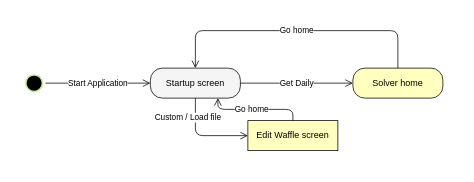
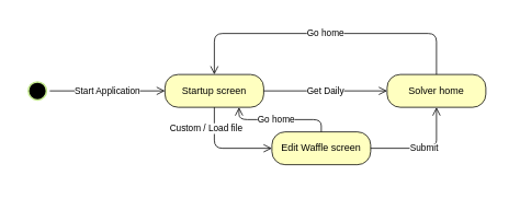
  <mxCell id="0" />
  <mxCell id="1" parent="0" />
  <mxCell id="2" value="" style="whiteSpace=wrap;html=1;strokeColor=none;fillColor=#FFFFFF;movable=0;resizable=0;rotatable=0;deletable=0;editable=0;connectable=0;" parent="1" vertex="1"><mxGeometry width="590" height="200" as="geometry" x="20" y="20" /></mxCell>
  <mxCell id="3" value="" style="ellipse;html=1;shape=startState;fillColor=#000000;strokeColor=#C3E88D;strokeWidth=2;" parent="1" vertex="1"><mxGeometry x="30" y="95" width="30" height="30" as="geometry" /></mxCell>
  <mxCell id="4" value="Start Application" style="edgeStyle=orthogonalEdgeStyle;html=1;verticalAlign=bottom;endArrow=open;endSize=8;strokeColor=#000000;exitX=1;exitY=0.5;exitDx=0;exitDy=0;entryX=0;entryY=0.5;entryDx=0;entryDy=0;spacingBottom=1;" parent="1" source="3" target="5" edge="1"><mxGeometry y="-10" relative="1" as="geometry"><mxPoint x="220" y="110" as="targetPoint" /><mxPoint x="405" y="109" as="sourcePoint" /><mxPoint as="offset" /></mxGeometry></mxCell>
- <mxCell id="5" value="Startup screen" style="rounded=1;whiteSpace=wrap;html=1;arcSize=40;fontColor=#000000;fillColor=#f5f5f5;strokeColor=#000000;" parent="1" vertex="1"><mxGeometry x="200" y="90" width="120" height="40" as="geometry" /></mxCell>
+ <mxCell id="5" value="Startup screen" style="rounded=1;whiteSpace=wrap;html=1;arcSize=40;fontColor=#000000;fillColor=#FFFFC0;strokeColor=#000000;" parent="1" vertex="1"><mxGeometry x="200" y="90" width="120" height="40" as="geometry" /></mxCell>
  <mxCell id="6" value="Solver home" style="rounded=1;whiteSpace=wrap;html=1;arcSize=40;fontColor=#000000;fillColor=#FFFFC0;strokeColor=#000000;" parent="1" vertex="1"><mxGeometry x="470" y="90" width="120" height="40" as="geometry" /></mxCell>
  <mxCell id="7" value="Get Daily" style="edgeStyle=orthogonalEdgeStyle;html=1;verticalAlign=bottom;endArrow=open;endSize=8;strokeColor=#000000;exitX=1;exitY=0.5;exitDx=0;exitDy=0;spacingBottom=1;entryX=0;entryY=0.5;entryDx=0;entryDy=0;" parent="1" source="5" target="6" edge="1"><mxGeometry y="-10" relative="1" as="geometry"><mxPoint x="230" y="220" as="targetPoint" /><mxPoint x="70" y="120" as="sourcePoint" /><mxPoint as="offset" /></mxGeometry></mxCell>
- <mxCell id="8" value="Edit Waffle screen" style="whiteSpace=wrap;html=1;arcSize=40;fontColor=#000000;fillColor=#FFFFC0;strokeColor=#000000;rounded=0;" parent="1" vertex="1"><mxGeometry x="330" y="160" width="120" height="40" as="geometry" /></mxCell>
+ <mxCell id="8" value="Edit Waffle screen" style="rounded=1;whiteSpace=wrap;html=1;arcSize=40;fontColor=#000000;fillColor=#FFFFC0;strokeColor=#000000;" parent="1" vertex="1"><mxGeometry x="330" y="160" width="120" height="40" as="geometry" /></mxCell>
  <mxCell id="9" value="Custom / Load file" style="edgeStyle=orthogonalEdgeStyle;html=1;verticalAlign=bottom;endArrow=open;endSize=8;strokeColor=#000000;exitX=0.5;exitY=1;exitDx=0;exitDy=0;spacingBottom=1;entryX=0;entryY=0.5;entryDx=0;entryDy=0;" parent="1" source="5" target="8" edge="1"><mxGeometry x="-0.4" y="-10" relative="1" as="geometry"><mxPoint x="470" y="120" as="targetPoint" /><mxPoint x="330" y="120" as="sourcePoint" /><mxPoint as="offset" /></mxGeometry></mxCell>
+ <mxCell id="10" value="Submit" style="edgeStyle=orthogonalEdgeStyle;html=1;verticalAlign=bottom;endArrow=open;endSize=8;strokeColor=#000000;exitX=1;exitY=0.5;exitDx=0;exitDy=0;spacingBottom=1;entryX=0.5;entryY=1;entryDx=0;entryDy=0;" parent="1" source="8" target="6" edge="1"><mxGeometry y="-10" relative="1" as="geometry"><mxPoint x="470" y="120" as="targetPoint" /><mxPoint x="330" y="120" as="sourcePoint" /><mxPoint as="offset" /></mxGeometry></mxCell>
  <mxCell id="11" value="Go home" style="edgeStyle=orthogonalEdgeStyle;html=1;verticalAlign=bottom;endArrow=open;endSize=8;strokeColor=#000000;spacingBottom=1;entryX=0.5;entryY=0;entryDx=0;entryDy=0;exitX=0.5;exitY=0;exitDx=0;exitDy=0;" parent="1" source="6" target="5" edge="1"><mxGeometry y="10" relative="1" as="geometry"><mxPoint x="470" y="120" as="targetPoint" /><mxPoint x="350" y="90" as="sourcePoint" /><mxPoint as="offset" /><Array as="points"><mxPoint x="260" y="40" /></Array></mxGeometry></mxCell>
  <mxCell id="12" value="Go home" style="edgeStyle=orthogonalEdgeStyle;html=1;verticalAlign=bottom;endArrow=open;endSize=8;strokeColor=#000000;spacingBottom=-4;entryX=0.75;entryY=1;entryDx=0;entryDy=0;exitX=0.5;exitY=0;exitDx=0;exitDy=0;" parent="1" source="8" target="5" edge="1"><mxGeometry x="0.077" y="5" relative="1" as="geometry"><mxPoint x="270" y="100" as="targetPoint" /><mxPoint x="540" y="100" as="sourcePoint" /><mxPoint as="offset" /></mxGeometry></mxCell>
